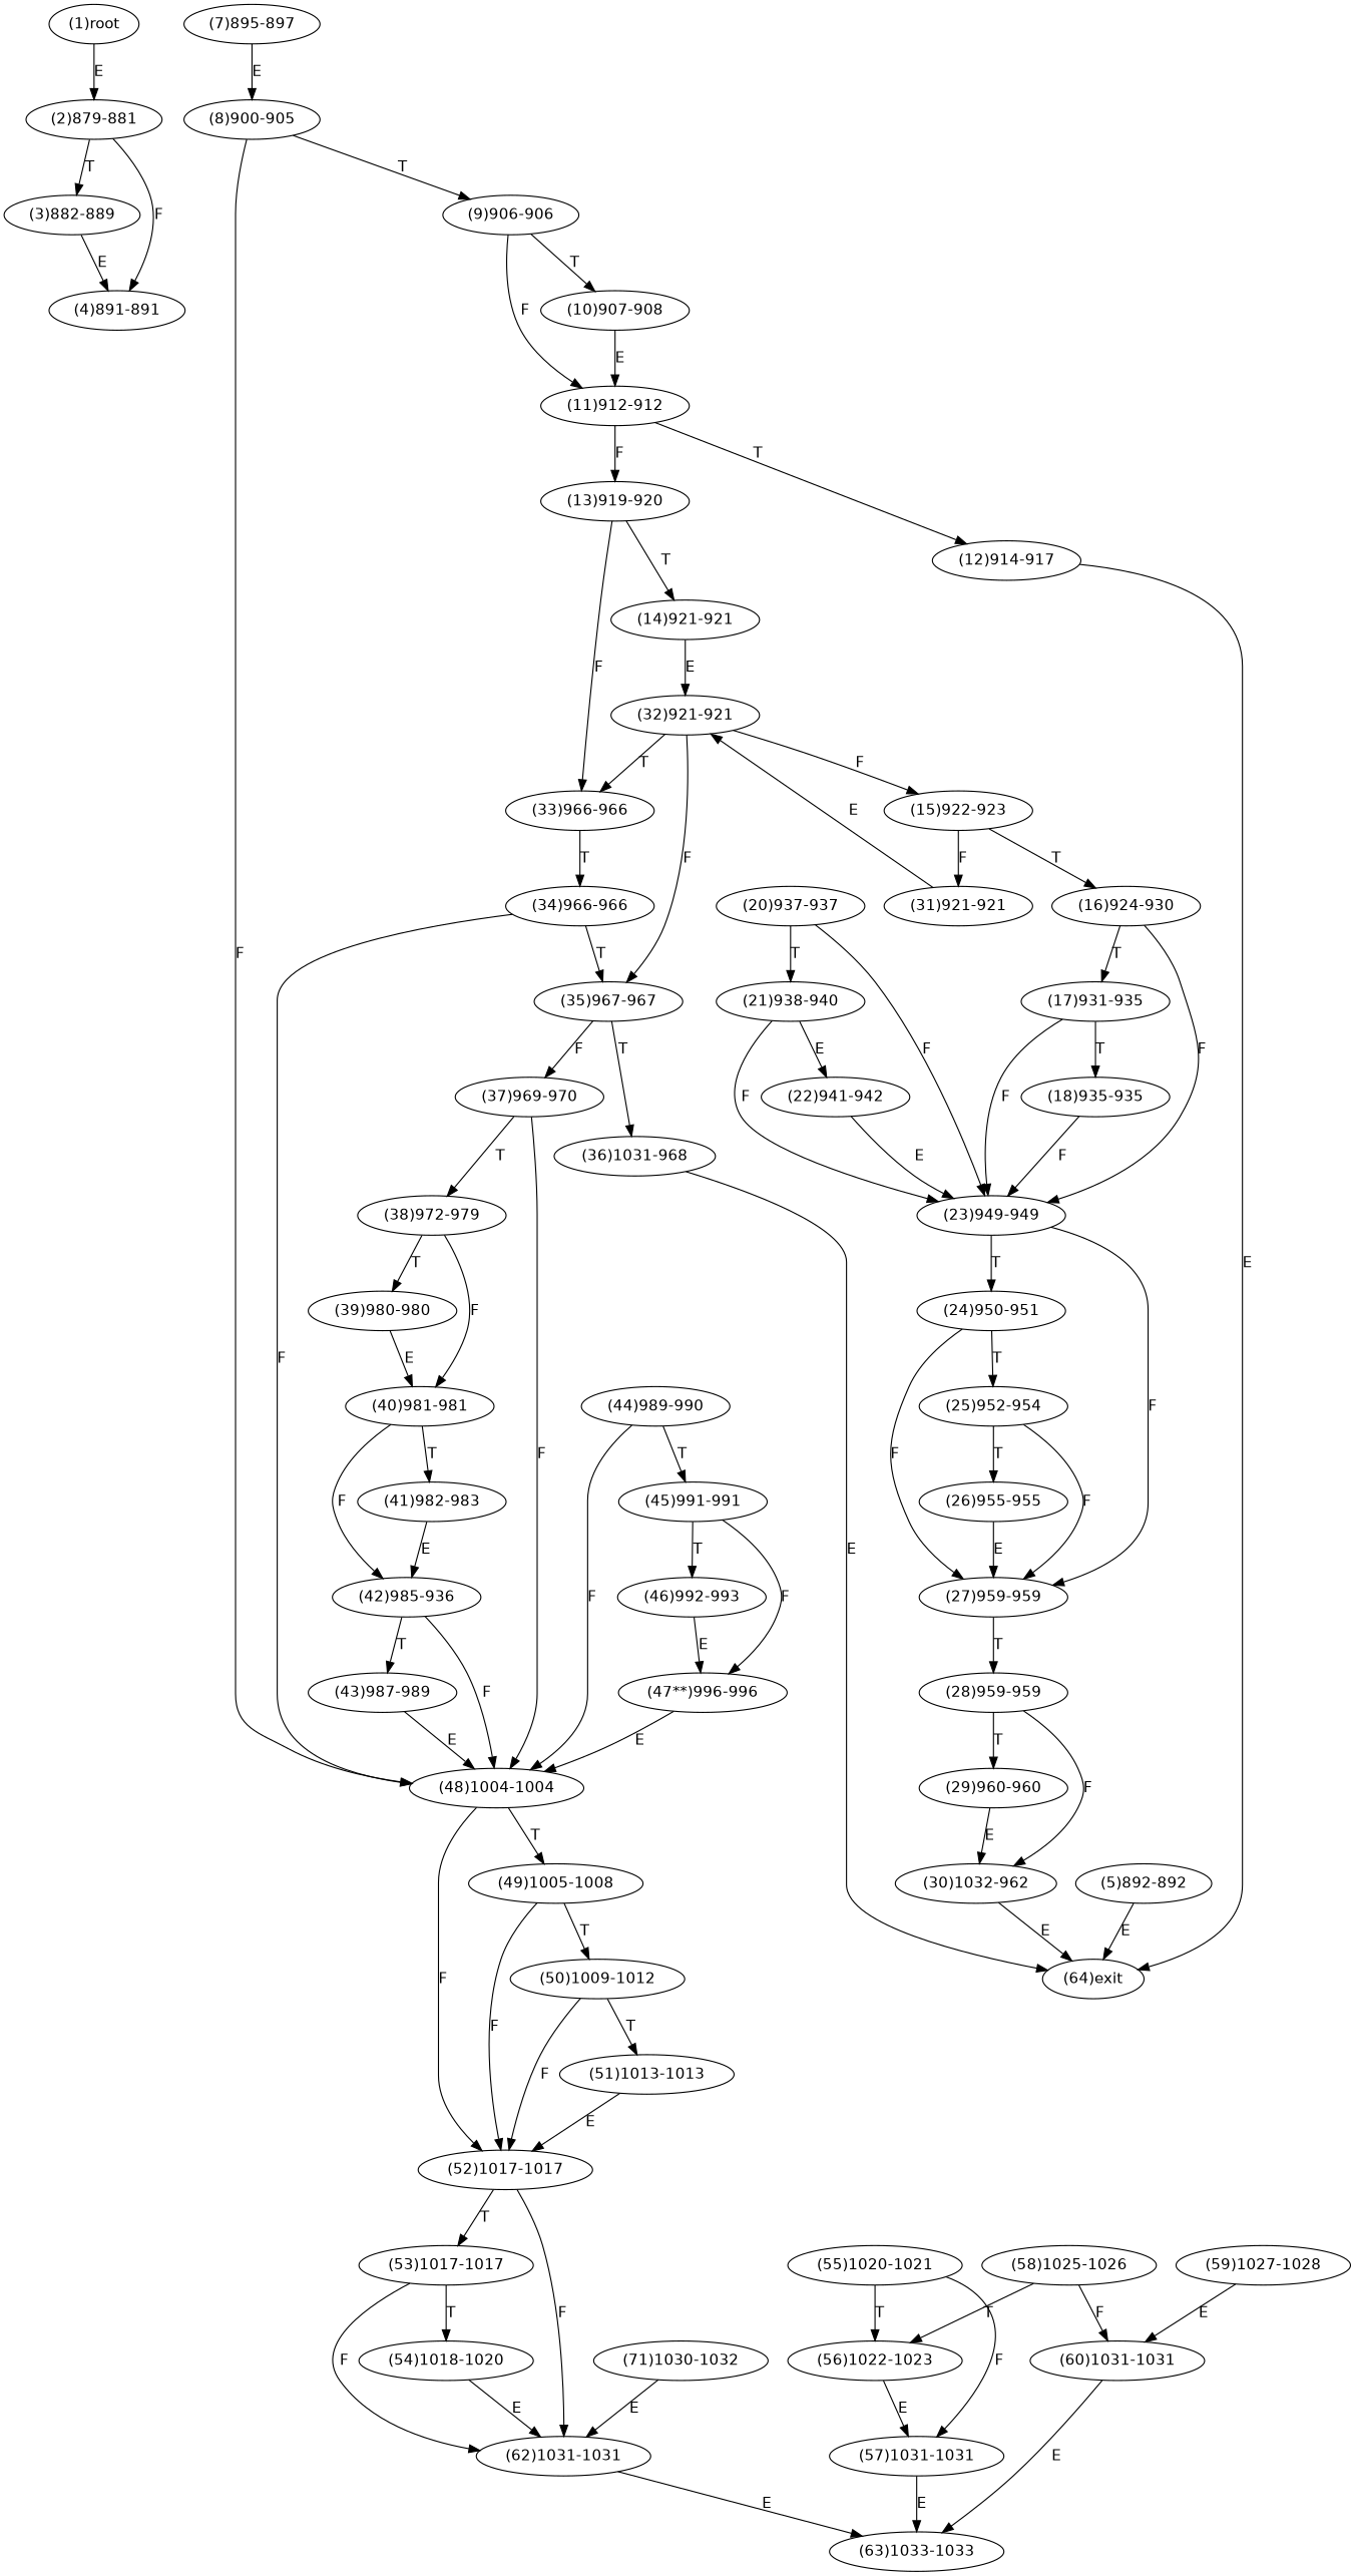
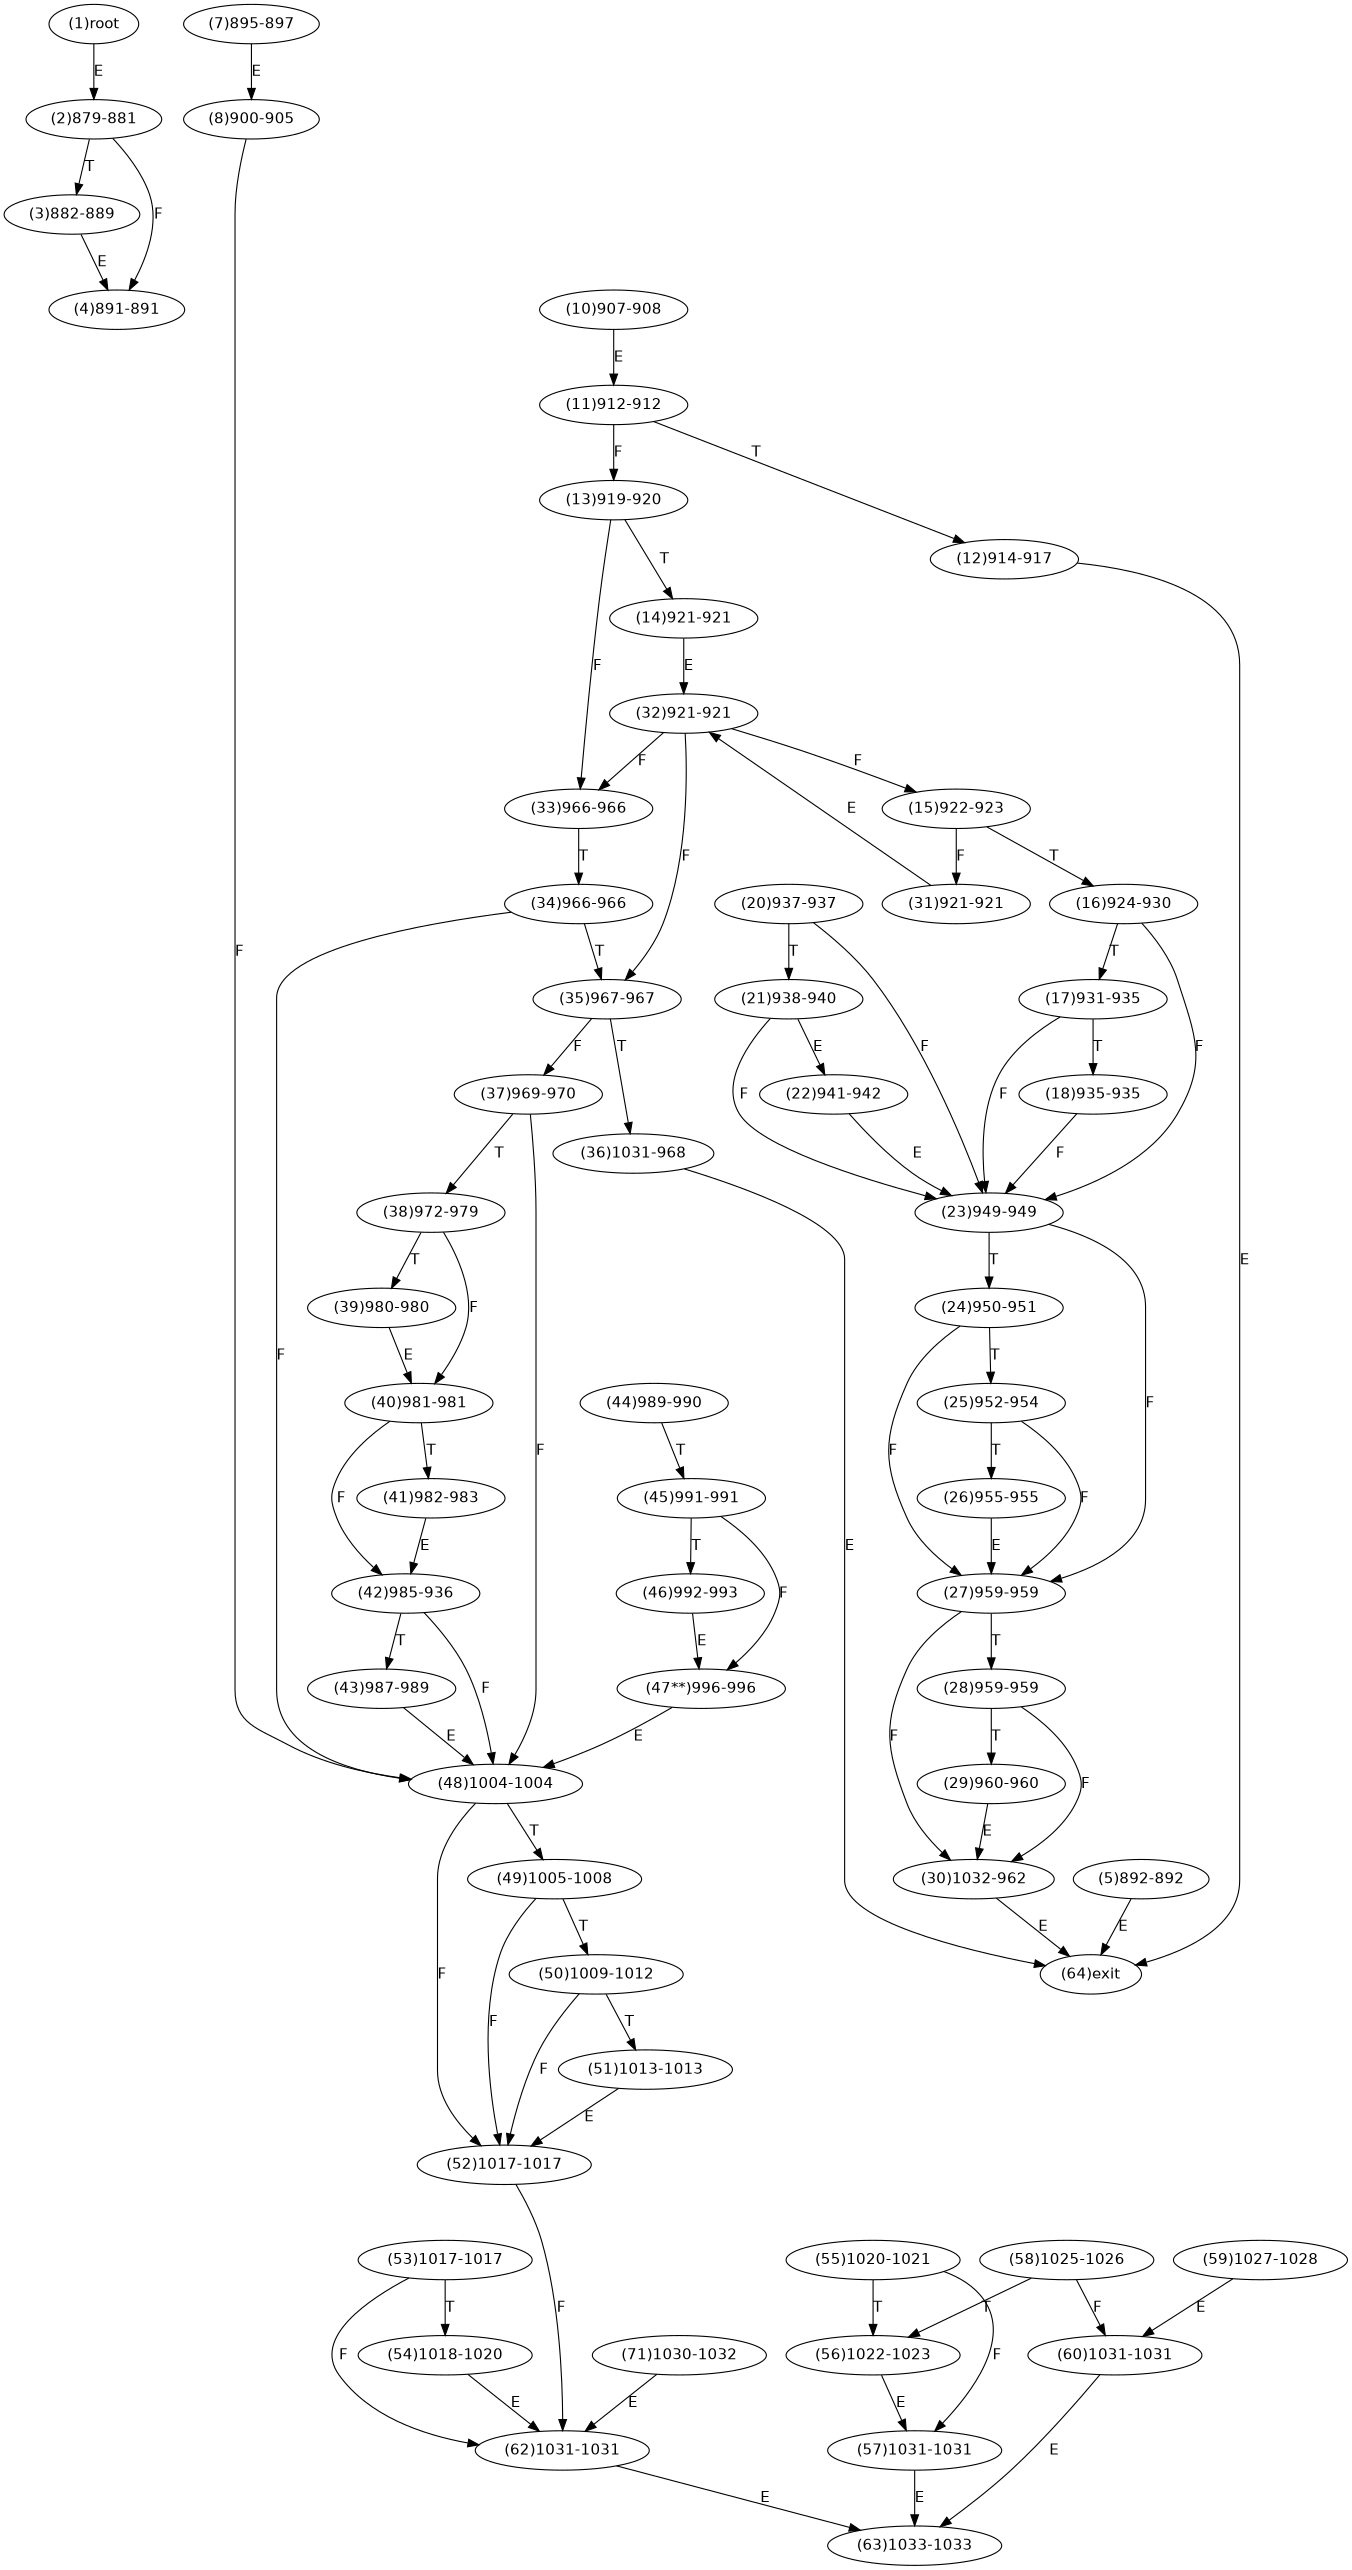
  digraph {
    fontname="DejaVu Sans"
    node [fontname="DejaVu Sans"]
    edge [fontname="DejaVu Sans"]
    n1 [label="(1)root"]
    n2 [label="(2)879-881"]
    n3 [label="(3)882-889"]
    n4 [label="(4)891-891"]
    n5 [label="(5)892-892"]
    n6 [label="(64)exit"]
    n7 [label="(7)895-897"]
    n8 [label="(8)900-905"]
-   n9 [label="(9)906-906"]
    n10 [label="(48)1004-1004"]
    n11 [label="(10)907-908"]
    n12 [label="(11)912-912"]
    n13 [label="(52)1017-1017"]
    n14 [label="(49)1005-1008"]
    n15 [label="(12)914-917"]
    n16 [label="(13)919-920"]
    n17 [label="(14)921-921"]
    n18 [label="(33)966-966"]
    n19 [label="(32)921-921"]
    n20 [label="(34)966-966"]
    n21 [label="(15)922-923"]
    n22 [label="(35)967-967"]
    n23 [label="(16)924-930"]
    n24 [label="(31)921-921"]
    n25 [label="(17)931-935"]
    n26 [label="(23)949-949"]
    n27 [label="(18)935-935"]
    n28 [label="(24)950-951"]
    n29 [label="(27)959-959"]
    n30 [label="(20)937-937"]
    n31 [label="(21)938-940"]
    n32 [label="(22)941-942"]
    n33 [label="(25)952-954"]
    n34 [label="(28)959-959"]
    n35 [label="(30)1032-962"]
    n36 [label="(26)955-955"]
    n37 [label="(29)960-960"]
    n38 [label="(36)1031-968"]
    n39 [label="(37)969-970"]
    n40 [label="(38)972-979"]
    n41 [label="(39)980-980"]
    n42 [label="(40)981-981"]
    n43 [label="(42)985-936"]
    n44 [label="(41)982-983"]
    n45 [label="(43)987-989"]
    n46 [label="(46)992-993"]
    n47 [label="(47**)996-996"]
    n48 [label="(44)989-990"]
    n49 [label="(45)991-991"]
    n50 [label="(51)1013-1013"]
    n51 [label="(62)1031-1031"]
    n52 [label="(53)1017-1017"]
    n53 [label="(50)1009-1012"]
    n54 [label="(55)1020-1021"]
    n55 [label="(57)1031-1031"]
    n56 [label="(56)1022-1023"]
    n57 [label="(63)1033-1033"]
    n58 [label="(54)1018-1020"]
    n59 [label="(59)1027-1028"]
    n60 [label="(60)1031-1031"]
    n61 [label="(58)1025-1026"]
    n62 [label="(71)1030-1032"]
    n1 -> n2 [label=E]
    n2 -> n3 [label=T]
    n2 -> n4 [label=F]
    n3 -> n4 [label=E]
    n5 -> n6 [label=E]
    n7 -> n8 [label=E]
-   n8 -> n9 [label=T]
    n8 -> n10 [label=F]
-   n9 -> n11 [label=T]
-   n9 -> n12 [label=F]
    n10 -> n13 [label=F]
    n10 -> n14 [label=T]
    n11 -> n12 [label=E]
    n12 -> n15 [label=T]
    n12 -> n16 [label=F]
    n13 -> n51 [label=F]
-   n13 -> n52 [label=T]
    n14 -> n13 [label=F]
    n14 -> n53 [label=T]
    n15 -> n6 [label=E]
    n16 -> n17 [label=T]
    n16 -> n18 [label=F]
    n17 -> n19 [label=E]
    n18 -> n20 [label=T]
-   n19 -> n18 [label=T]
+   n19 -> n18 [label=F]
    n19 -> n21 [label=F]
    n19 -> n22 [label=F]
    n20 -> n10 [label=F]
    n20 -> n22 [label=T]
    n21 -> n23 [label=T]
    n21 -> n24 [label=F]
    n22 -> n38 [label=T]
    n22 -> n39 [label=F]
    n23 -> n25 [label=T]
    n23 -> n26 [label=F]
    n24 -> n19 [label=E]
    n25 -> n26 [label=F]
    n25 -> n27 [label=T]
    n26 -> n28 [label=T]
    n26 -> n29 [label=F]
    n27 -> n26 [label=F]
    n28 -> n29 [label=F]
    n28 -> n33 [label=T]
    n29 -> n34 [label=T]
+   n29 -> n35 [label=F]
    n30 -> n26 [label=F]
    n30 -> n31 [label=T]
    n31 -> n26 [label=F]
    n31 -> n32 [label=E]
    n32 -> n26 [label=E]
    n33 -> n29 [label=F]
    n33 -> n36 [label=T]
    n34 -> n35 [label=F]
    n34 -> n37 [label=T]
    n35 -> n6 [label=E]
    n36 -> n29 [label=E]
    n37 -> n35 [label=E]
    n38 -> n6 [label=E]
    n39 -> n10 [label=F]
    n39 -> n40 [label=T]
    n40 -> n41 [label=T]
    n40 -> n42 [label=F]
    n41 -> n42 [label=E]
    n42 -> n43 [label=F]
    n42 -> n44 [label=T]
    n43 -> n10 [label=F]
    n43 -> n45 [label=T]
    n44 -> n43 [label=E]
    n45 -> n10 [label=E]
    n46 -> n47 [label=E]
    n47 -> n10 [label=E]
-   n48 -> n10 [label=F]
    n48 -> n49 [label=T]
    n49 -> n46 [label=T]
    n49 -> n47 [label=F]
    n50 -> n13 [label=E]
    n51 -> n57 [label=E]
    n52 -> n51 [label=F]
    n52 -> n58 [label=T]
    n53 -> n13 [label=F]
    n53 -> n50 [label=T]
    n54 -> n55 [label=F]
    n54 -> n56 [label=T]
    n55 -> n57 [label=E]
    n56 -> n55 [label=E]
    n58 -> n51 [label=E]
    n59 -> n60 [label=E]
    n60 -> n57 [label=E]
    n61 -> n56 [label=T]
    n61 -> n60 [label=F]
    n62 -> n51 [label=E]
  }
